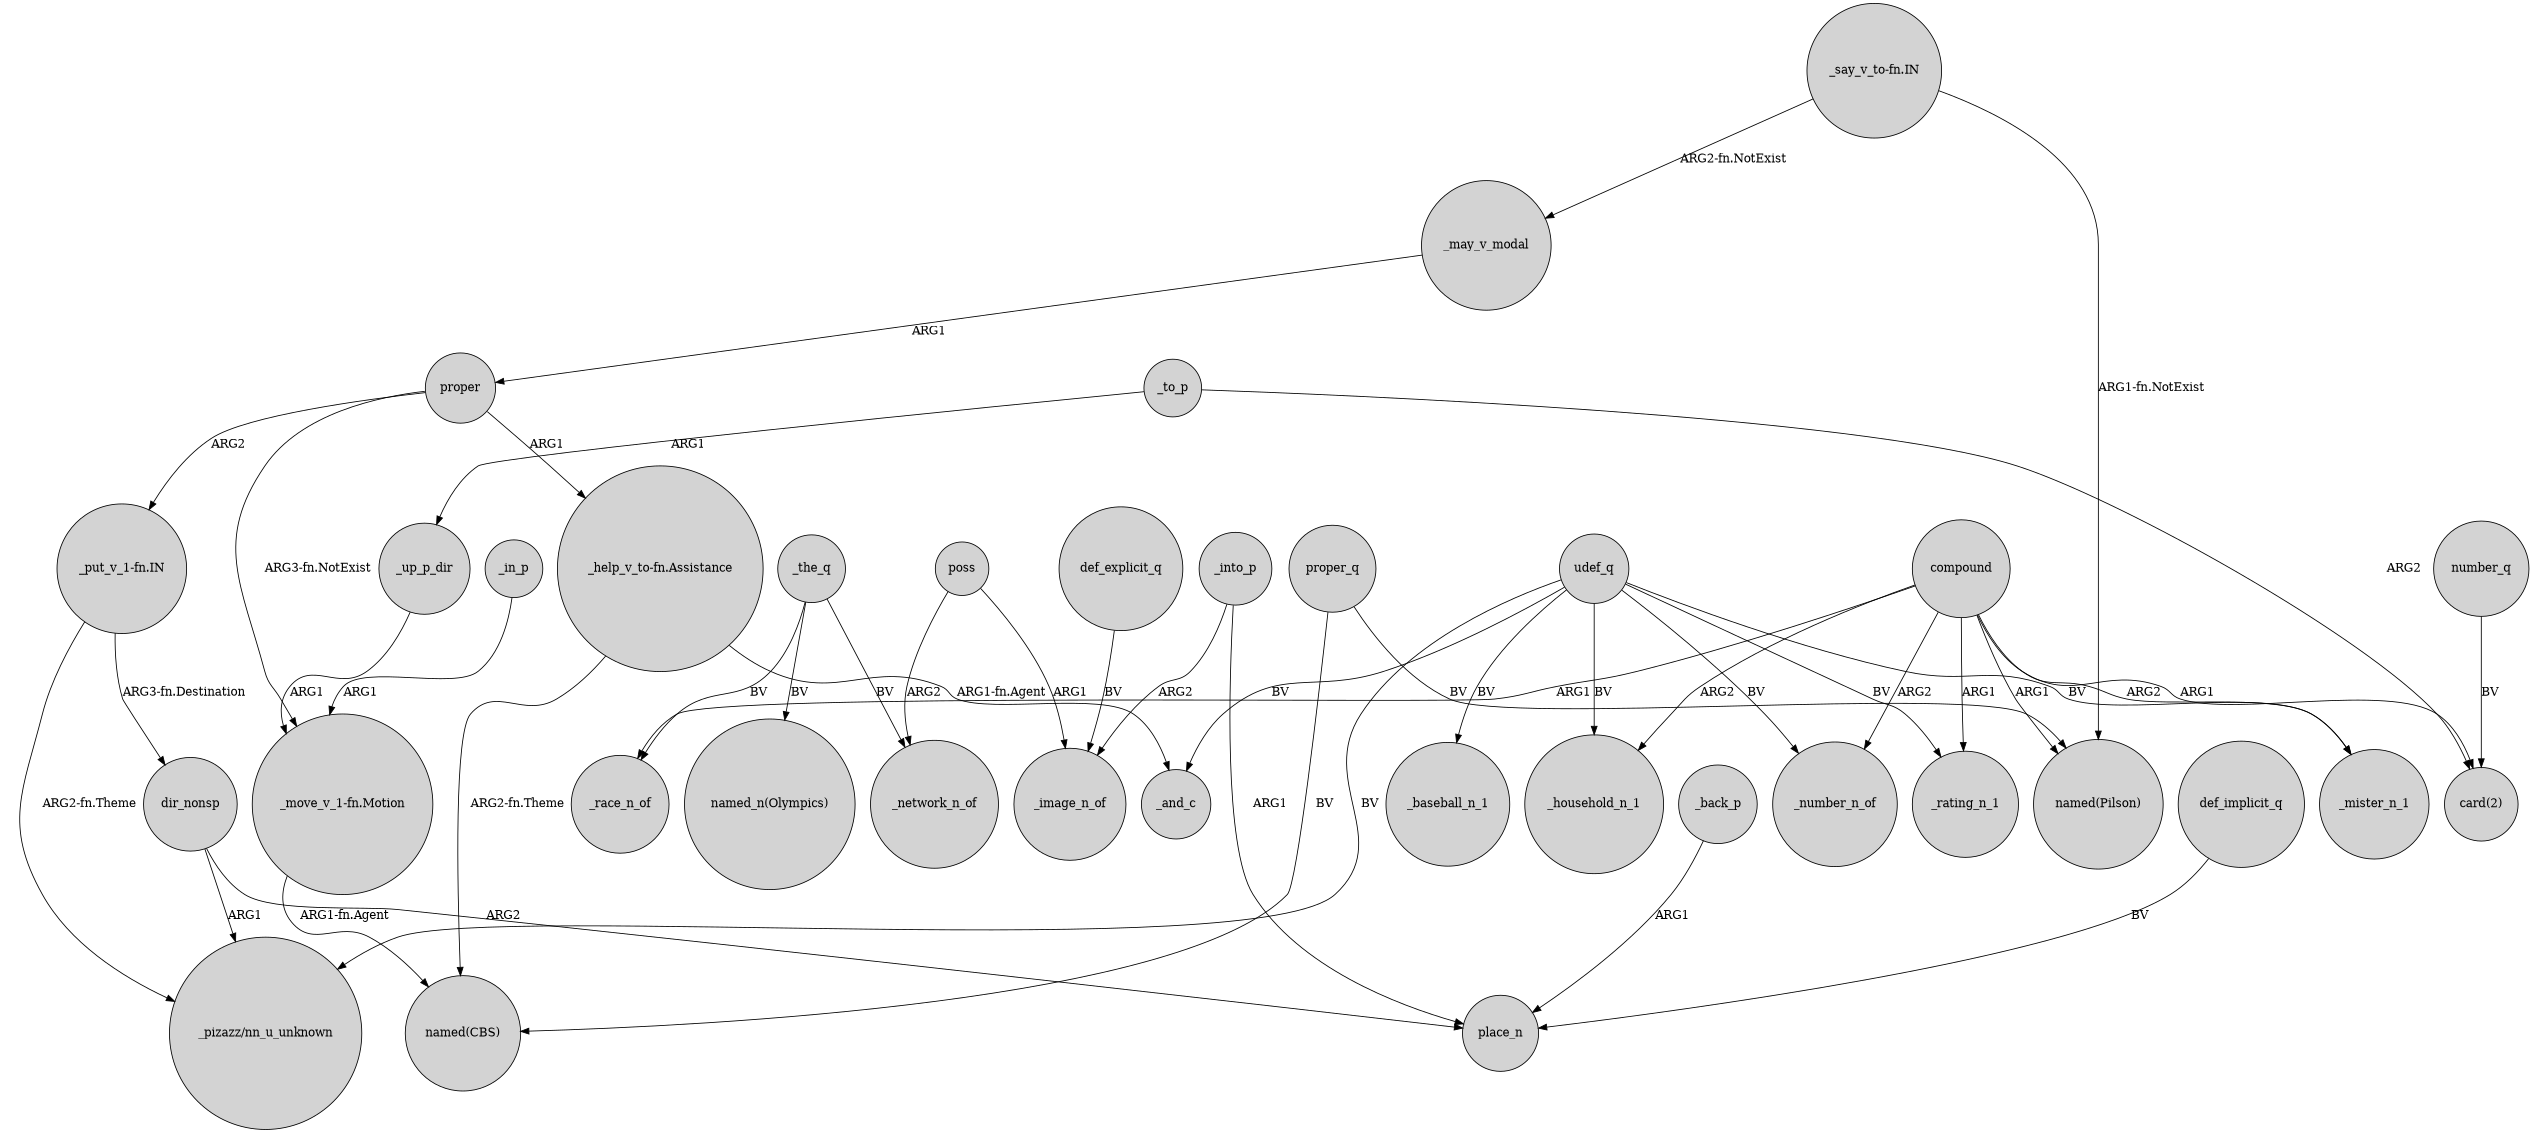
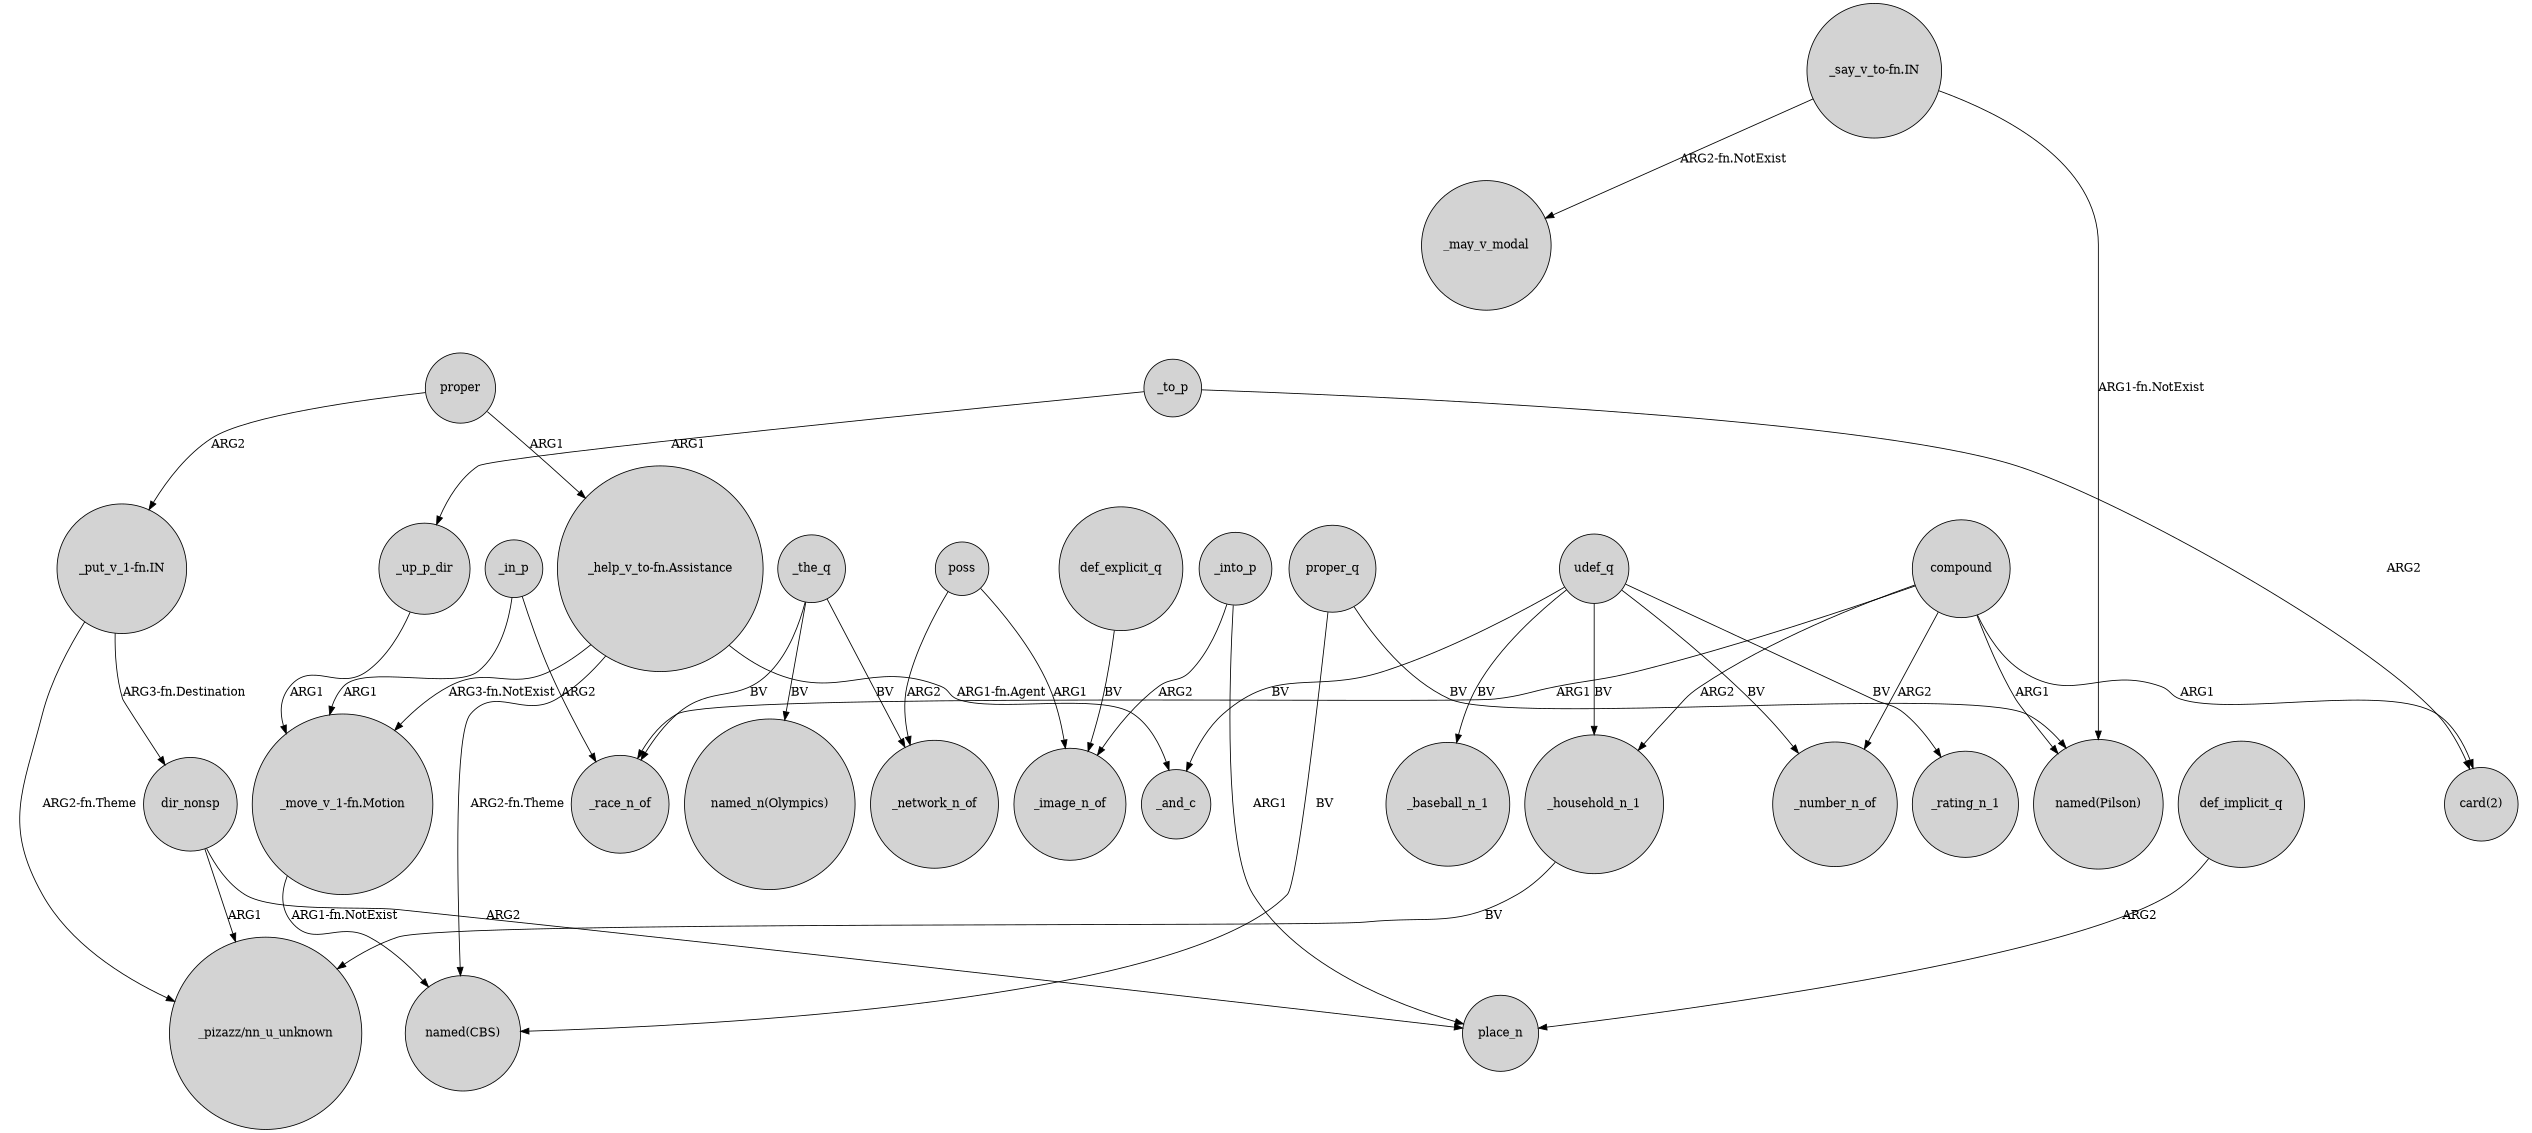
  digraph {
    node [shape=circle style=filled]
    n1 [label=proper]
    "_put_v_1-fn.IN"
    "_help_v_to-fn.Assistance"
    n4 [label=dir_nonsp]
    "_pizazz/nn_u_unknown"
    "_move_v_1-fn.Motion"
    _and_c
    "named(CBS)"
    place_n
    _the_q
    "named_n(Olympics)"
    _network_n_of
    _race_n_of
    _to_p
    _up_p_dir
    "card(2)"
    udef_q
    _number_n_of
    _rating_n_1
    _household_n_1
-   _mister_n_1
    _baseball_n_1
    _into_p
    _image_n_of
    proper_q
    "named(Pilson)"
    poss
    compound
    def_implicit_q
    _in_p
    def_explicit_q
    _may_v_modal
    "_say_v_to-fn.IN"
-   _back_p
-   number_q
    n1 -> "_put_v_1-fn.IN" [label=ARG2]
    n1 -> "_help_v_to-fn.Assistance" [label=ARG1]
    "_put_v_1-fn.IN" -> n4 [label="ARG3-fn.Destination"]
    "_put_v_1-fn.IN" -> "_pizazz/nn_u_unknown" [label="ARG2-fn.Theme"]
-   n1 -> "_move_v_1-fn.Motion" [label="ARG3-fn.NotExist"]
+   "_help_v_to-fn.Assistance" -> "_move_v_1-fn.Motion" [label="ARG3-fn.NotExist"]
    "_help_v_to-fn.Assistance" -> _and_c [label="ARG1-fn.Agent"]
    "_help_v_to-fn.Assistance" -> "named(CBS)" [label="ARG2-fn.Theme"]
    n4 -> "_pizazz/nn_u_unknown" [label=ARG1]
    n4 -> place_n [label=ARG2]
-   "_move_v_1-fn.Motion" -> "named(CBS)" [label="ARG1-fn.Agent"]
+   "_move_v_1-fn.Motion" -> "named(CBS)" [label="ARG1-fn.NotExist"]
    _the_q -> "named_n(Olympics)" [label=BV]
    _the_q -> _network_n_of [label=BV]
    _the_q -> _race_n_of [label=BV]
    _to_p -> _up_p_dir [label=ARG1]
    _to_p -> "card(2)" [label=ARG2]
    _up_p_dir -> "_move_v_1-fn.Motion" [label=ARG1]
-   udef_q -> "_pizazz/nn_u_unknown" [label=BV]
+   _household_n_1 -> "_pizazz/nn_u_unknown" [label=BV]
    udef_q -> _and_c [label=BV]
    udef_q -> _number_n_of [label=BV]
    udef_q -> _rating_n_1 [label=BV]
    udef_q -> _household_n_1 [label=BV]
-   udef_q -> _mister_n_1 [label=BV]
    udef_q -> _baseball_n_1 [label=BV]
    _into_p -> place_n [label=ARG1]
    _into_p -> _image_n_of [label=ARG2]
    proper_q -> "named(CBS)" [label=BV]
    proper_q -> "named(Pilson)" [label=BV]
    poss -> _network_n_of [label=ARG2]
    poss -> _image_n_of [label=ARG1]
    compound -> _race_n_of [label=ARG1]
    compound -> "card(2)" [label=ARG1]
    compound -> _number_n_of [label=ARG2]
-   compound -> _rating_n_1 [label=ARG1]
    compound -> _household_n_1 [label=ARG2]
-   compound -> _mister_n_1 [label=ARG2]
    compound -> "named(Pilson)" [label=ARG1]
-   def_implicit_q -> place_n [label=BV]
+   def_implicit_q -> place_n [label=ARG2]
    _in_p -> "_move_v_1-fn.Motion" [label=ARG1]
+   _in_p -> _race_n_of [label=ARG2]
    def_explicit_q -> _image_n_of [label=BV]
-   _may_v_modal -> n1 [label=ARG1]
    "_say_v_to-fn.IN" -> "named(Pilson)" [label="ARG1-fn.NotExist"]
    "_say_v_to-fn.IN" -> _may_v_modal [label="ARG2-fn.NotExist"]
-   _back_p -> place_n [label=ARG1]
-   number_q -> "card(2)" [label=BV]
  }
